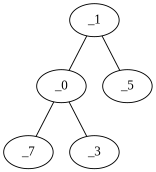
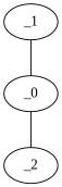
  graph {
    fontname="Liberation Serif"
    node [fontname="Liberation Serif"]
    edge [fontname="Liberation Serif"]
    _0 [x=0.863209 y=2.27406]
-   _2 [x=0.728277 y=0.58516 label=_7]
-   _3 [x=0.492217 y=1.89196]
+   _2 [x=0.728277 y=0.58516]
    _1 [x=1.92 y=2.85]
-   _5 [x=0.0192563 y=0.466614]
    _0 -- _2
-   _0 -- _3
    _1 -- _0
-   _1 -- _5
  }
